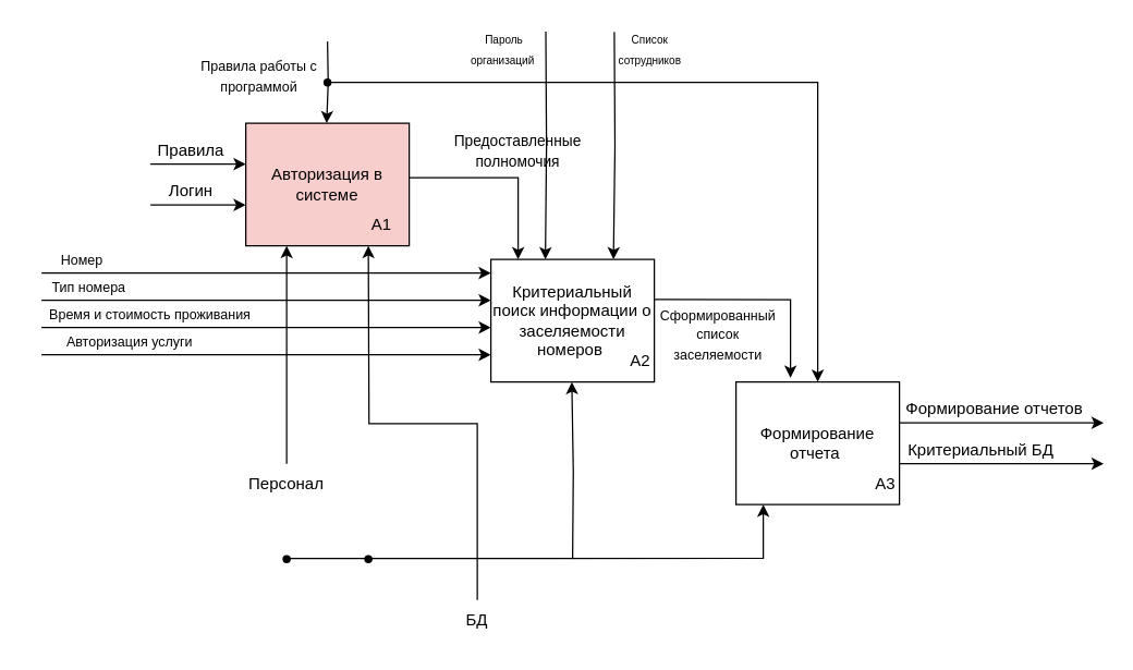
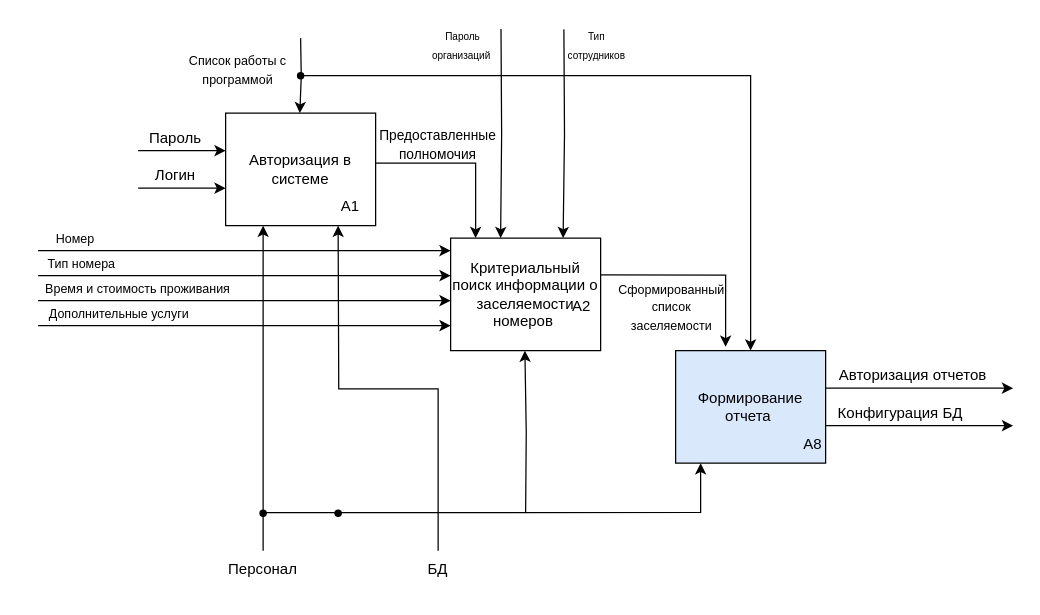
  <mxCell id="0" />
  <mxCell id="1" parent="0" />
- <mxCell id="2" value="Авторизация в системе" style="rounded=0;whiteSpace=wrap;html=1;fillColor=#f8cecc;" vertex="1" parent="1"><mxGeometry x="180" y="90" width="120" height="90" as="geometry" /></mxCell>
+ <mxCell id="2" value="Авторизация в системе" style="rounded=0;whiteSpace=wrap;html=1;" vertex="1" parent="1"><mxGeometry x="180" y="90" width="120" height="90" as="geometry" /></mxCell>
  <mxCell id="3" value="А1" style="text;html=1;strokeColor=none;fillColor=none;align=center;verticalAlign=middle;whiteSpace=wrap;rounded=0;" vertex="1" parent="1"><mxGeometry x="260" y="150" width="40" height="30" as="geometry" /></mxCell>
  <mxCell id="4" value="" style="endArrow=classic;html=1;rounded=0;edgeStyle=orthogonalEdgeStyle;entryX=0.5;entryY=0;entryDx=0;entryDy=0;" edge="1" parent="1" source="7" target="15"><mxGeometry width="50" height="50" relative="1" as="geometry"><mxPoint x="240" y="60" as="sourcePoint" /><mxPoint x="610" y="60" as="targetPoint" /></mxGeometry></mxCell>
  <mxCell id="5" value="" style="endArrow=classic;html=1;rounded=0;edgeStyle=orthogonalEdgeStyle;" edge="1" parent="1"><mxGeometry width="50" height="50" relative="1" as="geometry"><mxPoint x="240" y="30" as="sourcePoint" /><mxPoint x="239.38" y="90" as="targetPoint" /></mxGeometry></mxCell>
  <mxCell id="6" value="" style="endArrow=classic;html=1;rounded=0;edgeStyle=orthogonalEdgeStyle;" edge="1" parent="1" target="7"><mxGeometry width="50" height="50" relative="1" as="geometry"><mxPoint x="240" y="60" as="sourcePoint" /><mxPoint x="390" y="60" as="targetPoint" /></mxGeometry></mxCell>
  <mxCell id="7" value="" style="shape=waypoint;sketch=0;fillStyle=solid;size=6;pointerEvents=1;points=[];fillColor=none;resizable=0;rotatable=0;perimeter=centerPerimeter;snapToPoint=1;" vertex="1" parent="1"><mxGeometry x="230" y="50" width="20" height="20" as="geometry" /></mxCell>
- <mxCell id="8" value="&lt;font style=&quot;font-size: 10px;&quot;&gt;Правила работы с программой&lt;/font&gt;" style="text;html=1;strokeColor=none;fillColor=none;align=center;verticalAlign=middle;whiteSpace=wrap;rounded=0;" vertex="1" parent="1"><mxGeometry y="40" width="100" height="30" as="geometry" x="140" /></mxCell>
+ <mxCell id="8" value="&lt;font style=&quot;font-size: 10px;&quot;&gt;Список работы с программой&lt;/font&gt;" style="text;html=1;strokeColor=none;fillColor=none;align=center;verticalAlign=middle;whiteSpace=wrap;rounded=0;" vertex="1" parent="1"><mxGeometry y="40" width="100" height="30" as="geometry" x="140" /></mxCell>
  <mxCell id="9" value="" style="endArrow=classic;html=1;rounded=0;edgeStyle=orthogonalEdgeStyle;" edge="1" parent="1"><mxGeometry width="50" height="50" relative="1" as="geometry"><mxPoint x="110" y="120" as="sourcePoint" /><mxPoint x="180" y="120" as="targetPoint" /></mxGeometry></mxCell>
  <mxCell id="10" value="" style="endArrow=classic;html=1;rounded=0;edgeStyle=orthogonalEdgeStyle;" edge="1" parent="1"><mxGeometry width="50" height="50" relative="1" as="geometry"><mxPoint x="110" y="150" as="sourcePoint" /><mxPoint x="180" y="150" as="targetPoint" /></mxGeometry></mxCell>
- <mxCell id="11" value="Правила" style="text;html=1;strokeColor=none;fillColor=none;align=center;verticalAlign=middle;whiteSpace=wrap;rounded=0;" vertex="1" parent="1"><mxGeometry x="110" y="100" width="60" height="20" as="geometry" /></mxCell>
+ <mxCell id="11" value="Пароль" style="text;html=1;strokeColor=none;fillColor=none;align=center;verticalAlign=middle;whiteSpace=wrap;rounded=0;" vertex="1" parent="1"><mxGeometry x="110" y="100" width="60" height="20" as="geometry" /></mxCell>
  <mxCell id="12" value="Логин" style="text;html=1;strokeColor=none;fillColor=none;align=center;verticalAlign=middle;whiteSpace=wrap;rounded=0;" vertex="1" parent="1"><mxGeometry x="110" y="130" width="60" height="20" as="geometry" /></mxCell>
  <mxCell id="13" value="Критериальный поиск информации о заселяемости номеров&amp;nbsp;" style="rounded=0;whiteSpace=wrap;html=1;" vertex="1" parent="1"><mxGeometry x="360" y="190" width="120" height="90" as="geometry" /></mxCell>
- <mxCell id="14" value="А2" style="text;html=1;strokeColor=none;fillColor=none;align=center;verticalAlign=middle;whiteSpace=wrap;rounded=0;" vertex="1" parent="1"><mxGeometry x="460" y="250" width="20" height="30" as="geometry" /></mxCell>
- <mxCell id="15" value="Формирование отчета&amp;nbsp;" style="rounded=0;whiteSpace=wrap;html=1;" vertex="1" parent="1"><mxGeometry x="540" y="280" width="120" height="90" as="geometry" /></mxCell>
- <mxCell id="16" value="А3" style="text;html=1;strokeColor=none;fillColor=none;align=center;verticalAlign=middle;whiteSpace=wrap;rounded=0;" vertex="1" parent="1"><mxGeometry x="640" y="340" width="20" height="30" as="geometry" /></mxCell>
+ <mxCell id="14" value="А2" style="text;html=1;strokeColor=none;fillColor=none;align=center;verticalAlign=middle;whiteSpace=wrap;rounded=0;" vertex="1" parent="1"><mxGeometry x="455" y="230" width="20" height="30" as="geometry" /></mxCell>
+ <mxCell id="15" value="Формирование отчета&amp;nbsp;" style="rounded=0;whiteSpace=wrap;html=1;fillColor=#dae8fc;" vertex="1" parent="1"><mxGeometry x="540" y="280" width="120" height="90" as="geometry" /></mxCell>
+ <mxCell id="16" value="А8" style="text;html=1;strokeColor=none;fillColor=none;align=center;verticalAlign=middle;whiteSpace=wrap;rounded=0;" vertex="1" parent="1"><mxGeometry x="640" y="340" width="20" height="30" as="geometry" /></mxCell>
  <mxCell id="17" value="" style="endArrow=classic;html=1;rounded=0;edgeStyle=orthogonalEdgeStyle;entryX=0.336;entryY=0.026;entryDx=0;entryDy=0;entryPerimeter=0;" edge="1" parent="1"><mxGeometry width="50" height="50" relative="1" as="geometry"><mxPoint x="400.3" y="22.66" as="sourcePoint" /><mxPoint x="400" y="190" as="targetPoint" /></mxGeometry></mxCell>
  <mxCell id="18" value="" style="endArrow=classic;html=1;rounded=0;edgeStyle=orthogonalEdgeStyle;entryX=0.336;entryY=0.026;entryDx=0;entryDy=0;entryPerimeter=0;" edge="1" parent="1"><mxGeometry width="50" height="50" relative="1" as="geometry"><mxPoint x="450.62" y="23" as="sourcePoint" /><mxPoint x="450" y="190" as="targetPoint" /></mxGeometry></mxCell>
  <mxCell id="19" value="&lt;font style=&quot;font-size: 8px;&quot;&gt;Пароль организаций&amp;nbsp;&lt;/font&gt;" style="text;html=1;strokeColor=none;fillColor=none;align=center;verticalAlign=middle;whiteSpace=wrap;rounded=0;" vertex="1" parent="1"><mxGeometry x="340" y="20" width="60" height="30" as="geometry" /></mxCell>
- <mxCell id="20" value="&lt;font style=&quot;font-size: 8px;&quot;&gt;Список сотрудников&lt;/font&gt;" style="text;html=1;strokeColor=none;fillColor=none;align=center;verticalAlign=middle;whiteSpace=wrap;rounded=0;" vertex="1" parent="1"><mxGeometry x="457" y="20" width="40" height="30" as="geometry" /></mxCell>
+ <mxCell id="20" value="&lt;font style=&quot;font-size: 8px;&quot;&gt;Тип сотрудников&lt;/font&gt;" style="text;html=1;strokeColor=none;fillColor=none;align=center;verticalAlign=middle;whiteSpace=wrap;rounded=0;" vertex="1" parent="1"><mxGeometry x="457" y="20" width="40" height="30" as="geometry" /></mxCell>
  <mxCell id="21" value="" style="endArrow=classic;html=1;rounded=0;edgeStyle=orthogonalEdgeStyle;" edge="1" parent="1"><mxGeometry width="50" height="50" relative="1" as="geometry"><mxPoint x="30" y="220" as="sourcePoint" /><mxPoint x="360" y="220" as="targetPoint" /></mxGeometry></mxCell>
  <mxCell id="22" value="" style="endArrow=classic;html=1;rounded=0;edgeStyle=orthogonalEdgeStyle;" edge="1" parent="1"><mxGeometry width="50" height="50" relative="1" as="geometry"><mxPoint x="30" y="240" as="sourcePoint" /><mxPoint x="360" y="240" as="targetPoint" /></mxGeometry></mxCell>
  <mxCell id="23" value="" style="endArrow=classic;html=1;rounded=0;edgeStyle=orthogonalEdgeStyle;" edge="1" parent="1"><mxGeometry width="50" height="50" relative="1" as="geometry"><mxPoint x="30" y="260" as="sourcePoint" /><mxPoint x="360" y="260" as="targetPoint" /></mxGeometry></mxCell>
  <mxCell id="24" value="" style="endArrow=classic;html=1;rounded=0;edgeStyle=orthogonalEdgeStyle;" edge="1" parent="1"><mxGeometry width="50" height="50" relative="1" as="geometry"><mxPoint x="30" y="200" as="sourcePoint" /><mxPoint x="360" y="200" as="targetPoint" /></mxGeometry></mxCell>
  <mxCell id="25" value="&lt;font style=&quot;font-size: 10px;&quot;&gt;Номер&lt;/font&gt;" style="text;html=1;strokeColor=none;fillColor=none;align=center;verticalAlign=middle;whiteSpace=wrap;rounded=0;" vertex="1" parent="1"><mxGeometry x="30" y="180" width="60" height="20" as="geometry" /></mxCell>
  <mxCell id="26" value="&lt;font style=&quot;font-size: 10px;&quot;&gt;Тип номера&lt;/font&gt;" style="text;html=1;strokeColor=none;fillColor=none;align=center;verticalAlign=middle;whiteSpace=wrap;rounded=0;" vertex="1" parent="1"><mxGeometry x="20" y="200" width="90" height="20" as="geometry" /></mxCell>
  <mxCell id="27" value="&lt;font style=&quot;font-size: 10px;&quot;&gt;Время и стоимость проживания&lt;/font&gt;" style="text;html=1;strokeColor=none;fillColor=none;align=center;verticalAlign=middle;whiteSpace=wrap;rounded=0;" vertex="1" parent="1"><mxGeometry x="20" y="220" width="180" height="20" as="geometry" /></mxCell>
- <mxCell id="28" value="&lt;font style=&quot;font-size: 10px;&quot;&gt;Авторизация услуги&lt;/font&gt;" style="text;html=1;strokeColor=none;fillColor=none;align=center;verticalAlign=middle;whiteSpace=wrap;rounded=0;" vertex="1" parent="1"><mxGeometry x="20" y="240" width="150" height="20" as="geometry" /></mxCell>
+ <mxCell id="28" value="&lt;font style=&quot;font-size: 10px;&quot;&gt;Дополнительные услуги&lt;/font&gt;" style="text;html=1;strokeColor=none;fillColor=none;align=center;verticalAlign=middle;whiteSpace=wrap;rounded=0;" vertex="1" parent="1"><mxGeometry x="20" y="240" width="150" height="20" as="geometry" /></mxCell>
  <mxCell id="29" value="" style="endArrow=classic;html=1;rounded=0;edgeStyle=orthogonalEdgeStyle;" edge="1" parent="1"><mxGeometry width="50" height="50" relative="1" as="geometry"><mxPoint x="300" y="130" as="sourcePoint" /><mxPoint x="380" y="190" as="targetPoint" /><Array as="points"><mxPoint x="380" y="131" /><mxPoint x="380" y="280" /></Array></mxGeometry></mxCell>
- <mxCell id="30" value="&lt;font style=&quot;font-size: 11px;&quot;&gt;Предоставленные полномочия&lt;/font&gt;" style="text;html=1;strokeColor=none;fillColor=none;align=center;verticalAlign=middle;whiteSpace=wrap;rounded=0;" vertex="1" parent="1"><mxGeometry x="350" y="95" width="60" height="30" as="geometry" /></mxCell>
+ <mxCell id="30" value="&lt;font style=&quot;font-size: 11px;&quot;&gt;Предоставленные полномочия&lt;/font&gt;" style="text;html=1;strokeColor=none;fillColor=none;align=center;verticalAlign=middle;whiteSpace=wrap;rounded=0;" vertex="1" parent="1"><mxGeometry x="320" y="100" width="60" height="30" as="geometry" /></mxCell>
  <mxCell id="31" value="" style="endArrow=classic;html=1;rounded=0;edgeStyle=orthogonalEdgeStyle;exitX=0.5;exitY=0;exitDx=0;exitDy=0;" edge="1" parent="1" source="34"><mxGeometry width="50" height="50" relative="1" as="geometry"><mxPoint x="270.33" y="410" as="sourcePoint" /><mxPoint x="270" y="180" as="targetPoint" /><Array as="points" /></mxGeometry></mxCell>
  <mxCell id="32" value="" style="endArrow=classic;html=1;rounded=0;edgeStyle=orthogonalEdgeStyle;exitX=0.5;exitY=0;exitDx=0;exitDy=0;" edge="1" parent="1" source="33"><mxGeometry width="50" height="50" relative="1" as="geometry"><mxPoint x="210.33" y="410" as="sourcePoint" /><mxPoint x="210" y="180" as="targetPoint" /><Array as="points" /></mxGeometry></mxCell>
- <mxCell id="33" value="Персонал" style="text;html=1;strokeColor=none;fillColor=none;align=center;verticalAlign=middle;whiteSpace=wrap;rounded=0;" vertex="1" parent="1"><mxGeometry x="180" y="340" width="60" height="30" as="geometry" /></mxCell>
+ <mxCell id="33" value="Персонал" style="text;html=1;strokeColor=none;fillColor=none;align=center;verticalAlign=middle;whiteSpace=wrap;rounded=0;" vertex="1" parent="1"><mxGeometry x="180" y="440" width="60" height="30" as="geometry" /></mxCell>
  <mxCell id="34" value="БД" style="text;html=1;strokeColor=none;fillColor=none;align=center;verticalAlign=middle;whiteSpace=wrap;rounded=0;" vertex="1" parent="1"><mxGeometry x="330" y="440" width="40" height="30" as="geometry" /></mxCell>
  <mxCell id="35" value="" style="endArrow=classic;html=1;rounded=0;edgeStyle=orthogonalEdgeStyle;" edge="1" parent="1"><mxGeometry width="50" height="50" relative="1" as="geometry"><mxPoint x="209.54" y="409.52" as="sourcePoint" /><mxPoint x="560" y="370" as="targetPoint" /><Array as="points"><mxPoint x="560" y="410" /><mxPoint x="560" y="370" /></Array></mxGeometry></mxCell>
  <mxCell id="36" value="" style="shape=waypoint;sketch=0;fillStyle=solid;size=6;pointerEvents=1;points=[];fillColor=none;resizable=0;rotatable=0;perimeter=centerPerimeter;snapToPoint=1;" vertex="1" parent="1"><mxGeometry x="200" y="400" width="20" height="20" as="geometry" /></mxCell>
  <mxCell id="37" value="" style="shape=waypoint;sketch=0;fillStyle=solid;size=6;pointerEvents=1;points=[];fillColor=none;resizable=0;rotatable=0;perimeter=centerPerimeter;snapToPoint=1;" vertex="1" parent="1"><mxGeometry x="260" y="400" width="20" height="20" as="geometry" /></mxCell>
  <mxCell id="38" value="" style="endArrow=classic;html=1;rounded=0;edgeStyle=orthogonalEdgeStyle;" edge="1" parent="1"><mxGeometry width="50" height="50" relative="1" as="geometry"><mxPoint x="660" y="310" as="sourcePoint" /><mxPoint x="810" y="310" as="targetPoint" /></mxGeometry></mxCell>
- <mxCell id="39" value="Формирование отчетов" style="text;html=1;strokeColor=none;fillColor=none;align=center;verticalAlign=middle;whiteSpace=wrap;rounded=0;" vertex="1" parent="1"><mxGeometry x="660" y="290" width="140" height="20" as="geometry" /></mxCell>
+ <mxCell id="39" value="Авторизация отчетов" style="text;html=1;strokeColor=none;fillColor=none;align=center;verticalAlign=middle;whiteSpace=wrap;rounded=0;" vertex="1" parent="1"><mxGeometry x="660" y="290" width="140" height="20" as="geometry" /></mxCell>
  <mxCell id="40" value="" style="endArrow=classic;html=1;rounded=0;edgeStyle=orthogonalEdgeStyle;" edge="1" parent="1"><mxGeometry width="50" height="50" relative="1" as="geometry"><mxPoint x="660" y="340" as="sourcePoint" /><mxPoint x="810" y="340" as="targetPoint" /></mxGeometry></mxCell>
- <mxCell id="41" value="Критериальный БД" style="text;html=1;strokeColor=none;fillColor=none;align=center;verticalAlign=middle;whiteSpace=wrap;rounded=0;" vertex="1" parent="1"><mxGeometry x="650" y="320" width="140" height="20" as="geometry" /></mxCell>
+ <mxCell id="41" value="Конфигурация БД" style="text;html=1;strokeColor=none;fillColor=none;align=center;verticalAlign=middle;whiteSpace=wrap;rounded=0;" vertex="1" parent="1"><mxGeometry x="650" y="320" width="140" height="20" as="geometry" /></mxCell>
  <mxCell id="42" value="" style="endArrow=classic;html=1;rounded=0;edgeStyle=orthogonalEdgeStyle;" edge="1" parent="1"><mxGeometry width="50" height="50" relative="1" as="geometry"><mxPoint x="480" y="219.45" as="sourcePoint" /><mxPoint x="580" y="277" as="targetPoint" /><Array as="points"><mxPoint x="580" y="220" /><mxPoint x="580" y="277" /></Array></mxGeometry></mxCell>
- <mxCell id="43" value="&lt;font style=&quot;font-size: 10px;&quot;&gt;Сформированный список заселяемости&lt;/font&gt;" style="text;html=1;strokeColor=none;fillColor=none;align=center;verticalAlign=middle;whiteSpace=wrap;rounded=0;" vertex="1" parent="1"><mxGeometry x="514" y="230" width="26" height="30" as="geometry" /></mxCell>
+ <mxCell id="43" value="&lt;font style=&quot;font-size: 10px;&quot;&gt;Сформированный список заселяемости&lt;/font&gt;" style="text;html=1;strokeColor=none;fillColor=none;align=center;verticalAlign=middle;whiteSpace=wrap;rounded=0;" vertex="1" parent="1"><mxGeometry x="524" y="230" width="26" height="30" as="geometry" /></mxCell>
  <mxCell id="44" value="" style="endArrow=classic;html=1;rounded=0;edgeStyle=orthogonalEdgeStyle;" edge="1" parent="1"><mxGeometry width="50" height="50" relative="1" as="geometry"><mxPoint x="420" y="410" as="sourcePoint" /><mxPoint x="419.41" y="280" as="targetPoint" /><Array as="points" /></mxGeometry></mxCell>
